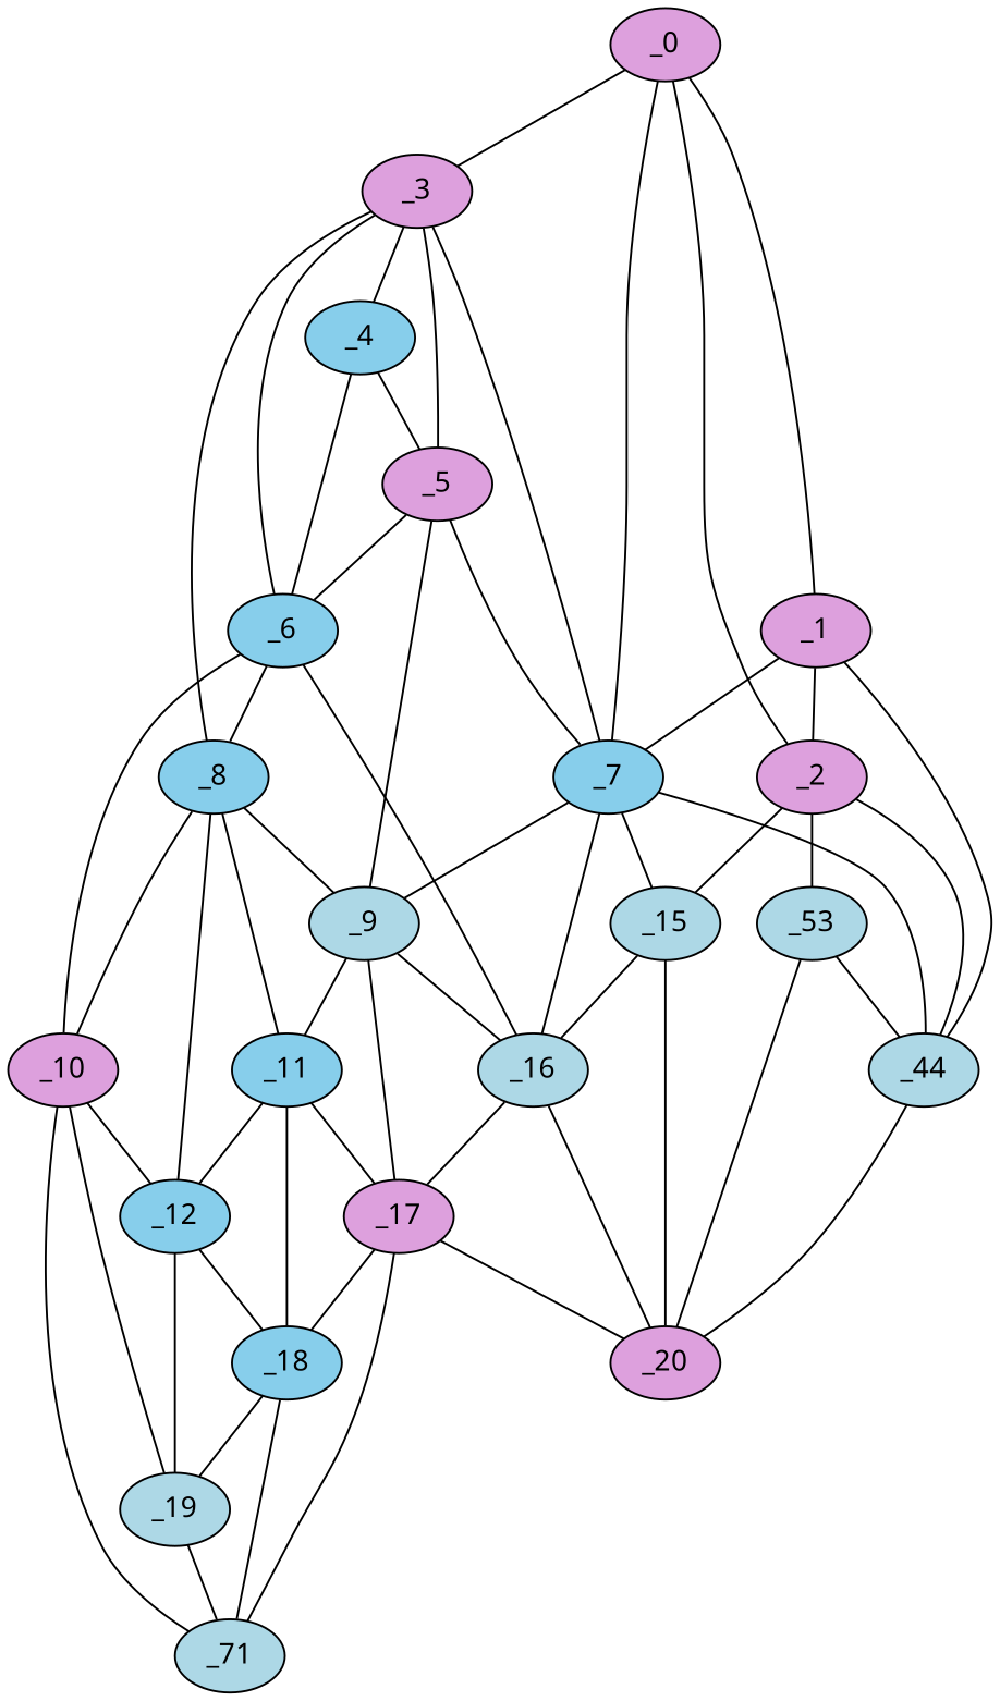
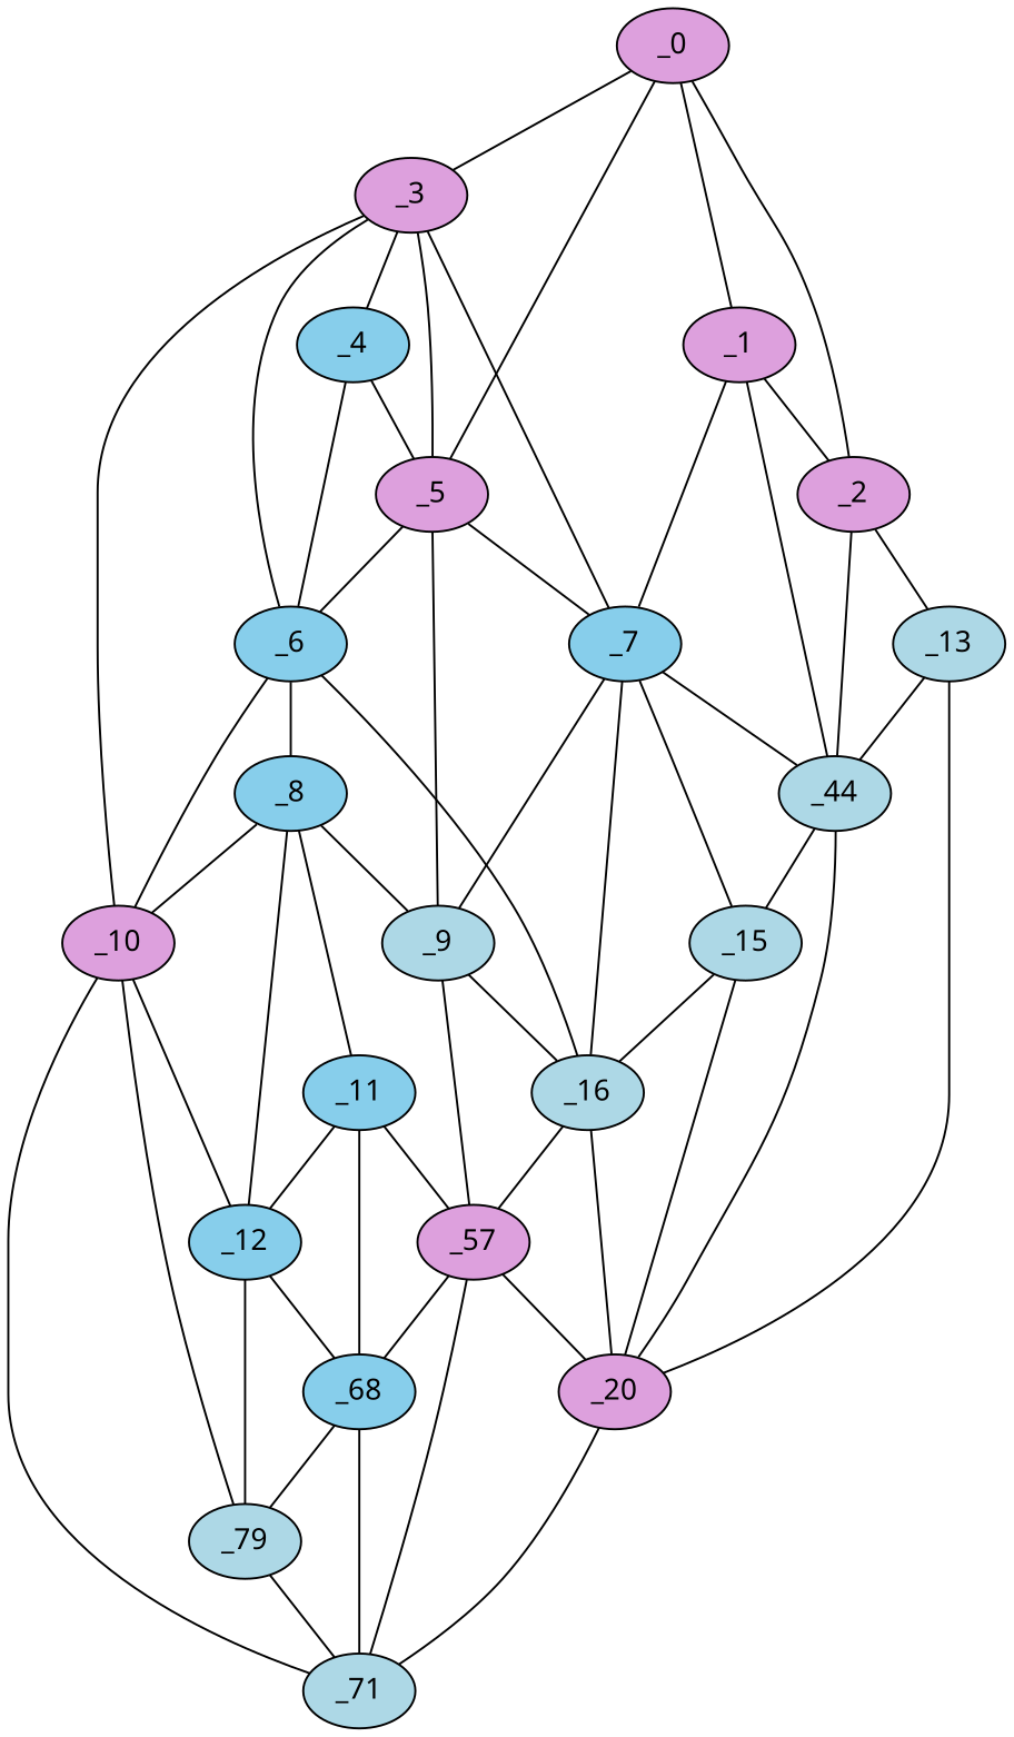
  graph {
    fontname="Noto Sans"
    node [fillcolor=plum fontname="Noto Sans" style=filled x=92 y=29]
    edge [fontname="Noto Sans" valence=2]
    _0 [x=40 y=67]
    _1 [x=42]
    _2 [x=43 y=8]
    _3 [x=45 y=73]
    _7 [fillcolor=skyblue x=64 y=62]
    n6 [fillcolor=lightblue label=_44 x=89]
-   _13 [fillcolor=lightblue x=89 y=9 label=_53]
+   _13 [fillcolor=lightblue x=89 y=9]
    _4 [fillcolor=skyblue x=57 y=75]
    _5 [x=61 y=71]
    _6 [fillcolor=skyblue x=62 y=80]
    _10 [x=82 y=109]
    _9 [fillcolor=lightblue x=68 y=76]
    _15 [fillcolor=lightblue y=49]
    _16 [fillcolor=lightblue y=57]
    _20 [x=94 y=38]
    _8 [fillcolor=skyblue x=67 y=81]
    _12 [fillcolor=skyblue x=83 y=98]
-   _19 [fillcolor=lightblue y=106]
+   _19 [fillcolor=lightblue y=106 label=_79]
    n19 [fillcolor=lightblue label=_71 x=94 y=117]
    _11 [fillcolor=skyblue x=83 y=86]
-   _17 [y=79]
-   _18 [fillcolor=skyblue y=89]
+   _17 [y=79 label=_57]
+   _18 [fillcolor=skyblue y=89 label=_68]
    _0 -- _1 [valence=1]
    _0 -- _2 [valence=1]
    _0 -- _3 [valence=1]
-   _0 -- _7 [valence=1]
+   _0 -- _5 [valence=1]
    _1 -- _2
    _1 -- _7
    _1 -- n6 [valence=1]
    _2 -- n6
    _2 -- _13 [valence=1]
    _3 -- _7
    _3 -- _4
    _3 -- _5
    _3 -- _6 [valence=1]
-   _3 -- _8 [valence=1]
+   _3 -- _10 [valence=1]
    _7 -- n6
    _7 -- _9 [valence=1]
    _7 -- _15
    _7 -- _16
-   _2 -- _15
+   n6 -- _15
    n6 -- _20 [valence=1]
    _13 -- n6
    _13 -- _20 [valence=1]
    _4 -- _5 [valence=1]
    _4 -- _6
    _5 -- _7
    _5 -- _6
    _5 -- _9
    _6 -- _10
    _6 -- _16
    _6 -- _8 [valence=1]
    _10 -- _12
    _10 -- _19 [valence=1]
    _10 -- n19 [valence=1]
    _9 -- _16
-   _9 -- _11 [valence=1]
    _9 -- _17 [valence=1]
    _15 -- _16
    _15 -- _20
    _16 -- _20 [valence=1]
    _16 -- _17
+   _20 -- n19 [valence=1]
    _8 -- _10
    _8 -- _9
    _8 -- _12
    _8 -- _11
    _12 -- _19
    _12 -- _18 [valence=1]
    _19 -- n19 [valence=1]
    _11 -- _12
    _11 -- _17
    _11 -- _18
    _17 -- _20 [valence=1]
    _17 -- n19
    _17 -- _18
    _18 -- _19
    _18 -- n19
  }
